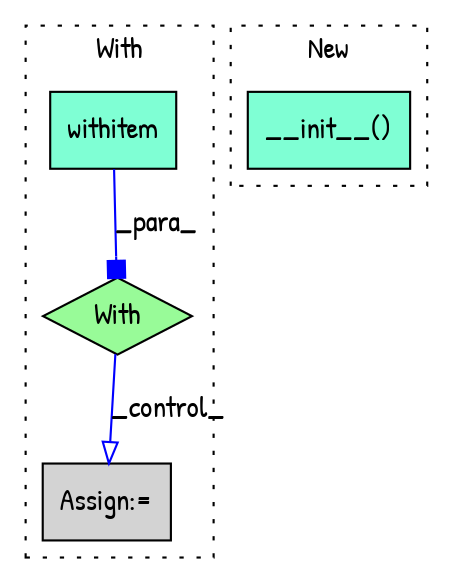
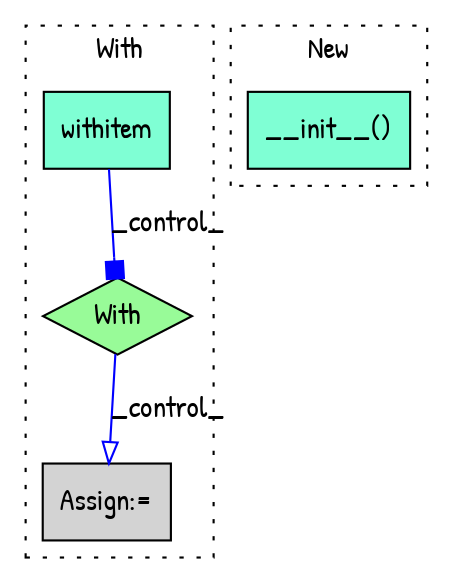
  digraph {
    fontname="Patrick Hand"
    node [fillcolor=aquamarine fontname="Patrick Hand" shape=box style=filled]
    edge [color=blue fontname="Patrick Hand"]
    n1 [a=49 l=8 label=withitem s=4998]
    n2 [a=39 fillcolor=palegreen l="5,36" label=With s="4993,5006" shape=diamond]
    n3 [a=68 fillcolor=lightgrey l=21 label="Assign:=" s=5161]
    n4 [a=75 l="17,1" label="__init__()" s="3422,3460"]
    subgraph cluster_1 {
      label=With
      style=dotted
      n1
      n2
      n3
    }
    subgraph cluster_2 {
      label=New
      style=dotted
      n4
    }
-   n1 -> n2 [arrowhead=box label=_para_]
+   n1 -> n2 [arrowhead=box label=_control_]
    n2 -> n3 [arrowhead=onormal label=_control_]
  }
